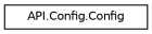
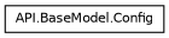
  digraph {
    rankdir=TB
-   n1 [color=black fillcolor=white fontname=Helvetica fontsize=10 height=0.2 label="API.Config.Config" shape=record style=filled width=0.4]
+   n1 [color=black fillcolor=white fontname=Helvetica fontsize=10 height=0.2 label="API.BaseModel.Config" shape=record style=filled width=0.4]
  }
